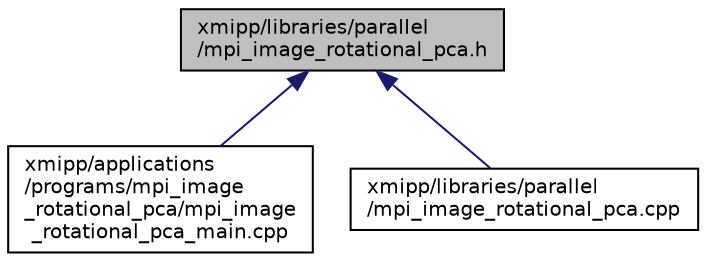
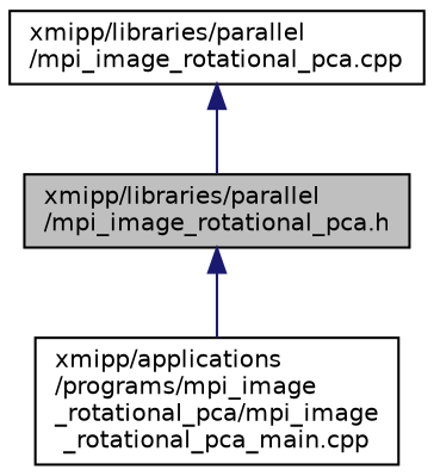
  digraph {
    node [color=black fillcolor=white fontname=Helvetica fontsize=10 shape=record style=filled]
    edge [color=midnightblue dir=back fontname=Helvetica fontsize=10 labelfontname=Helvetica labelfontsize=10 style=solid]
    n1 [fillcolor=grey75 fontcolor=black height=0.2 label="xmipp/libraries/parallel\l/mpi_image_rotational_pca.h" width=0.4]
    n2 [height=0.2 label="xmipp/applications\l/programs/mpi_image\l_rotational_pca/mpi_image\l_rotational_pca_main.cpp" width=0.4]
    n3 [height=0.2 label="xmipp/libraries/parallel\l/mpi_image_rotational_pca.cpp" width=0.4]
    n1 -> n2
-   n1 -> n3
+   n3 -> n1
  }
